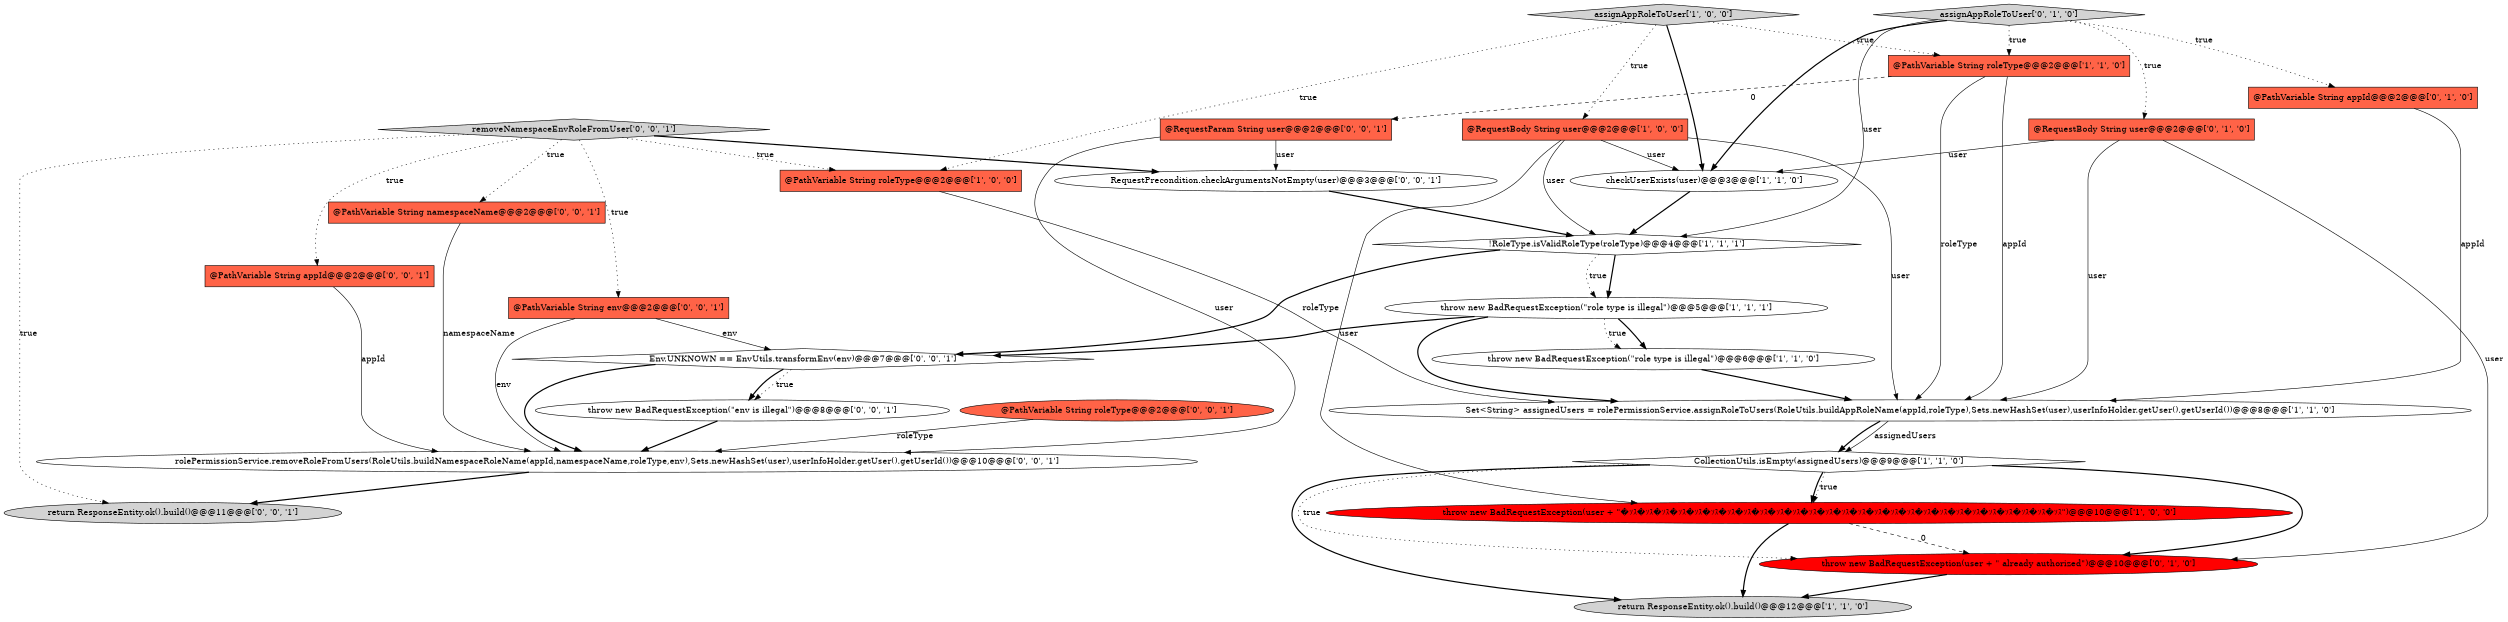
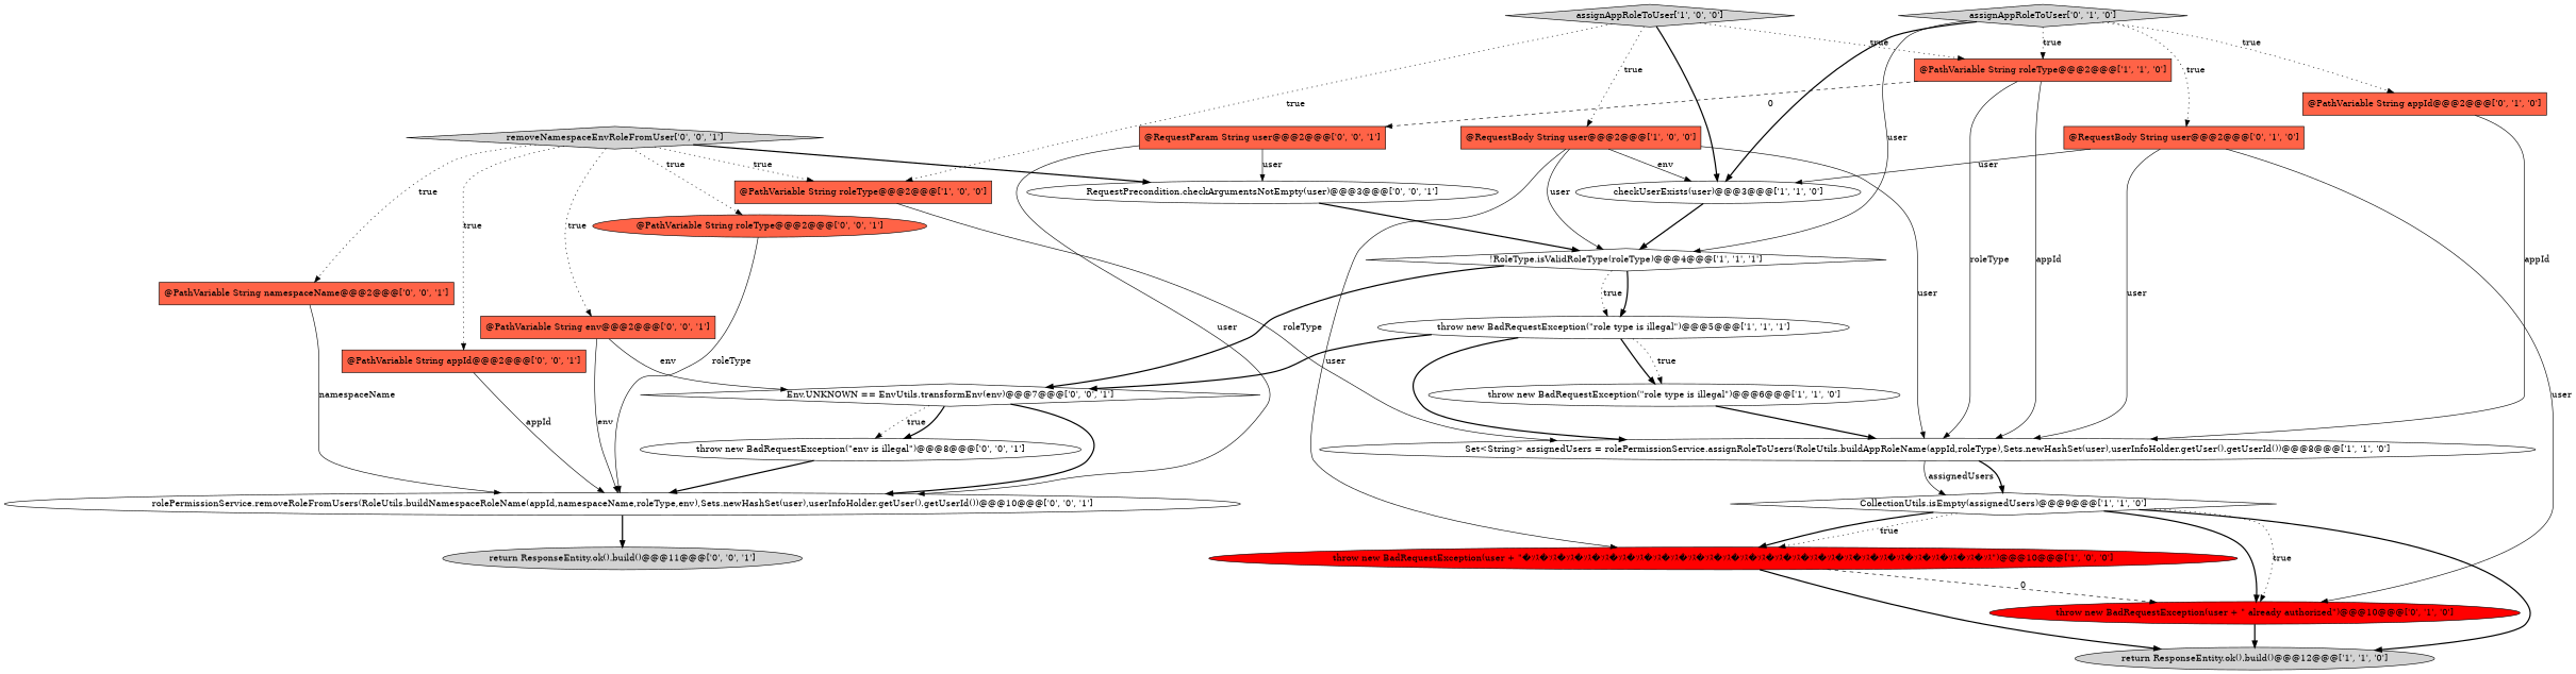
  digraph {
    node [fillcolor=white shape=ellipse style=filled]
    edge [style=bold]
    n1 [label="throw new BadRequestException(\"role type is illegal\")@@@5@@@['1', '1', '1']"]
    n2 [label="Env.UNKNOWN == EnvUtils.transformEnv(env)@@@7@@@['0', '0', '1']" shape=diamond]
    n3 [label="throw new BadRequestException(\"role type is illegal\")@@@6@@@['1', '1', '0']"]
    n4 [label="Set<String> assignedUsers = rolePermissionService.assignRoleToUsers(RoleUtils.buildAppRoleName(appId,roleType),Sets.newHashSet(user),userInfoHolder.getUser().getUserId())@@@8@@@['1', '1', '0']"]
    n5 [label="throw new BadRequestException(\"env is illegal\")@@@8@@@['0', '0', '1']"]
    n6 [label="rolePermissionService.removeRoleFromUsers(RoleUtils.buildNamespaceRoleName(appId,namespaceName,roleType,env),Sets.newHashSet(user),userInfoHolder.getUser().getUserId())@@@10@@@['0', '0', '1']"]
    n7 [label="CollectionUtils.isEmpty(assignedUsers)@@@9@@@['1', '1', '0']" shape=diamond]
    n8 [fillcolor=lightgray label="return ResponseEntity.ok().build()@@@11@@@['0', '0', '1']"]
    n9 [label="!RoleType.isValidRoleType(roleType)@@@4@@@['1', '1', '1']" shape=diamond]
    n10 [fillcolor=lightgray label="return ResponseEntity.ok().build()@@@12@@@['1', '1', '0']"]
    n11 [fillcolor=red label="throw new BadRequestException(user + \"�ｿｽ�ｿｽ�ｿｽ�ｿｽ�ｿｽ�ｿｽ�ｿｽ�ｿｽ�ｿｽ�ｿｽ�ｿｽ�ｿｽ�ｿｽ�ｿｽ�ｿｽ�ｿｽ�ｿｽ�ｿｽ�ｿｽ�ｿｽ�ｿｽ�ｿｽ�ｿｽ�ｿｽ�ｿｽ�ｿｽ�ｿｽ\")@@@10@@@['1', '0', '0']"]
    n12 [fillcolor=red label="throw new BadRequestException(user + \" already authorized\")@@@10@@@['0', '1', '0']"]
    n13 [fillcolor=tomato label="@PathVariable String roleType@@@2@@@['0', '0', '1']"]
    n14 [fillcolor=tomato label="@RequestParam String user@@@2@@@['0', '0', '1']" shape=box]
    n15 [label="RequestPrecondition.checkArgumentsNotEmpty(user)@@@3@@@['0', '0', '1']"]
    n16 [fillcolor=tomato label="@PathVariable String roleType@@@2@@@['1', '0', '0']" shape=box]
    n17 [fillcolor=tomato label="@PathVariable String roleType@@@2@@@['1', '1', '0']" shape=box]
    n18 [fillcolor=lightgray label="removeNamespaceEnvRoleFromUser['0', '0', '1']" shape=diamond]
    n19 [fillcolor=tomato label="@PathVariable String env@@@2@@@['0', '0', '1']" shape=box]
    n20 [fillcolor=tomato label="@PathVariable String namespaceName@@@2@@@['0', '0', '1']" shape=box]
    n21 [fillcolor=tomato label="@PathVariable String appId@@@2@@@['0', '0', '1']" shape=box]
    n22 [fillcolor=lightgray label="assignAppRoleToUser['1', '0', '0']" shape=diamond]
    n23 [fillcolor=tomato label="@RequestBody String user@@@2@@@['1', '0', '0']" shape=box]
    n24 [label="checkUserExists(user)@@@3@@@['1', '1', '0']"]
    n25 [fillcolor=lightgray label="assignAppRoleToUser['0', '1', '0']" shape=diamond]
    n26 [fillcolor=tomato label="@RequestBody String user@@@2@@@['0', '1', '0']" shape=box]
    n27 [fillcolor=tomato label="@PathVariable String appId@@@2@@@['0', '1', '0']" shape=box]
    n1 -> n2
    n1 -> n3
    n1 -> n3 [label=true style=dotted]
    n1 -> n4
    n2 -> n5 [label=true style=dotted]
    n2 -> n5
    n2 -> n6
    n3 -> n4
    n4 -> n7 [label=assignedUsers style=solid]
    n4 -> n7
    n5 -> n6
    n6 -> n8
    n7 -> n10
    n7 -> n11 [label=true style=dotted]
    n7 -> n11
    n7 -> n12 [label=true style=dotted]
    n7 -> n12
    n9 -> n1
    n9 -> n1 [label=true style=dotted]
    n9 -> n2
    n11 -> n10
    n11 -> n12 [label=0 style=dashed]
    n12 -> n10
    n13 -> n6 [label=roleType style=solid]
    n14 -> n6 [label=user style=solid]
    n14 -> n15 [label=user style=solid]
    n15 -> n9
    n16 -> n4 [label=roleType style=solid]
    n17 -> n4 [label=roleType style=solid]
    n17 -> n4 [label=appId style=solid]
    n17 -> n14 [label=0 style=dashed]
-   n18 -> n8 [label=true style=dotted]
+   n18 -> n13 [label=true style=dotted]
    n18 -> n15
    n18 -> n16 [label=true style=dotted]
    n18 -> n19 [label=true style=dotted]
    n18 -> n20 [label=true style=dotted]
    n18 -> n21 [label=true style=dotted]
    n19 -> n2 [label=env style=solid]
    n19 -> n6 [label=env style=solid]
    n20 -> n6 [label=namespaceName style=solid]
    n21 -> n6 [label=appId style=solid]
    n22 -> n16 [label=true style=dotted]
    n22 -> n17 [label=true style=dotted]
    n22 -> n23 [label=true style=dotted]
    n22 -> n24
    n23 -> n4 [label=user style=solid]
    n23 -> n9 [label=user style=solid]
    n23 -> n11 [label=user style=solid]
-   n23 -> n24 [label=user style=solid]
+   n23 -> n24 [label=env style=solid]
    n24 -> n9
    n25 -> n9 [label=user style=solid]
    n25 -> n17 [label=true style=dotted]
    n25 -> n24
    n25 -> n26 [label=true style=dotted]
    n25 -> n27 [label=true style=dotted]
    n26 -> n4 [label=user style=solid]
    n26 -> n12 [label=user style=solid]
    n26 -> n24 [label=user style=solid]
    n27 -> n4 [label=appId style=solid]
  }
